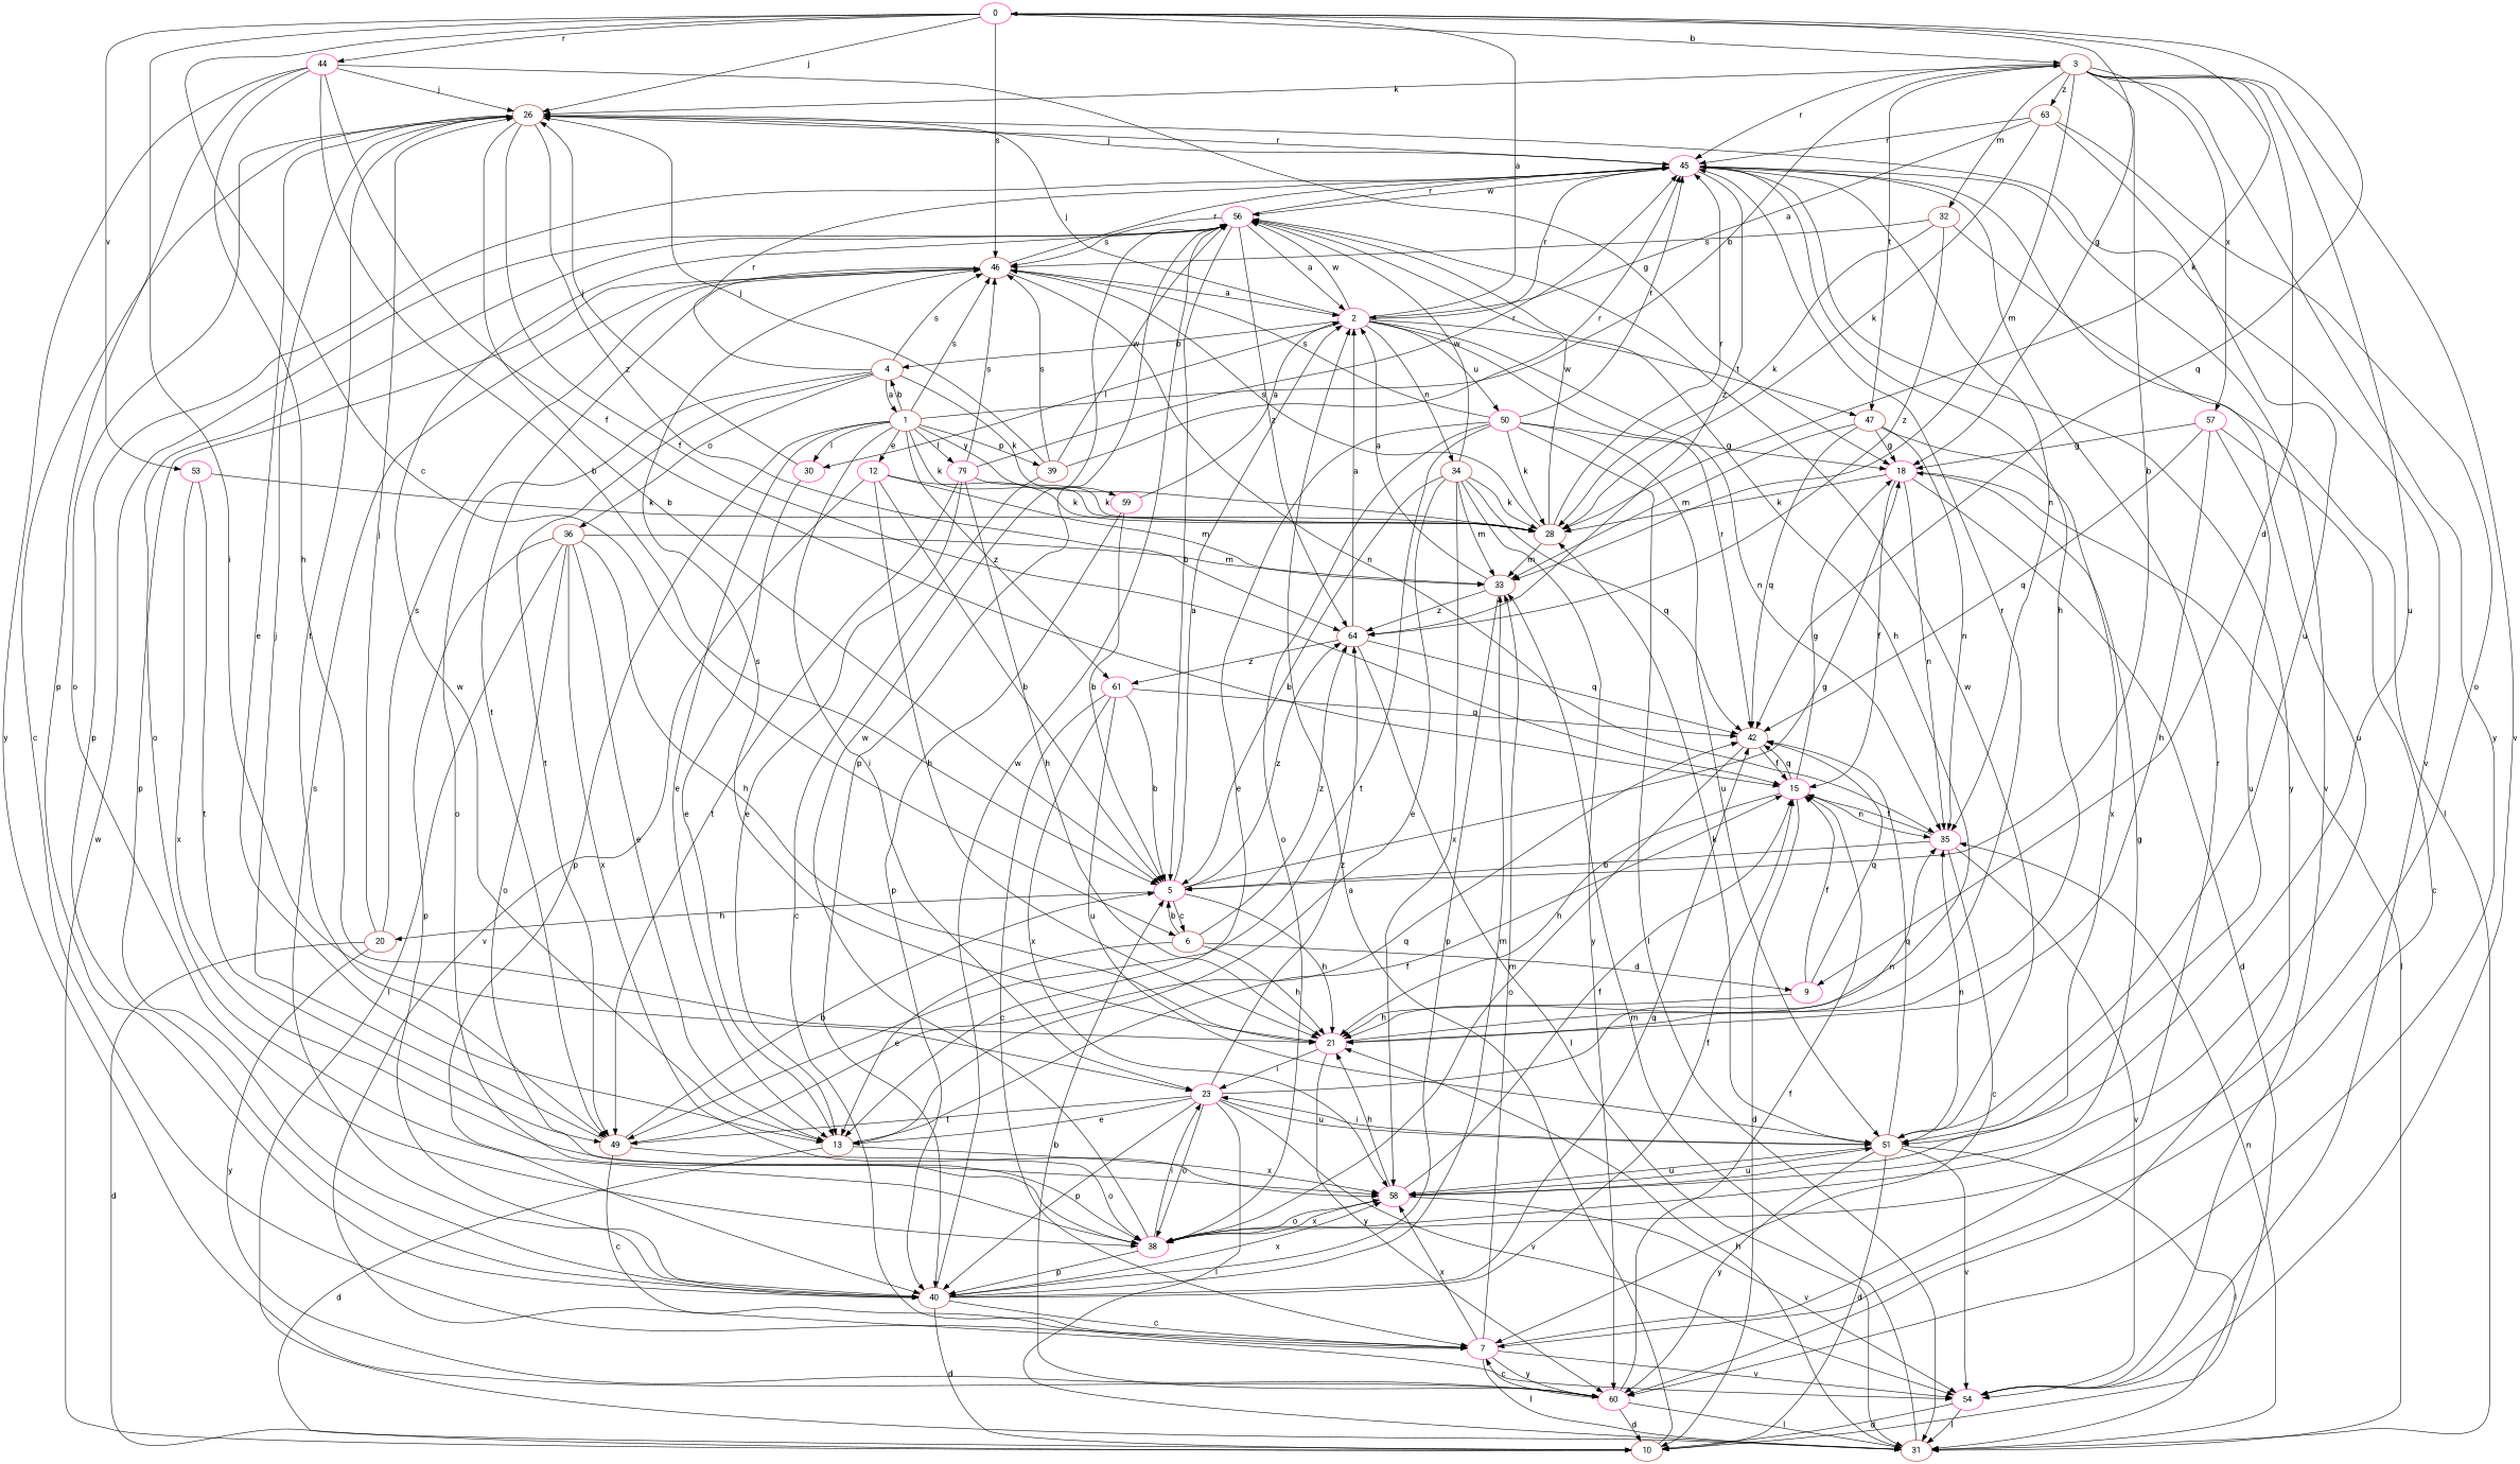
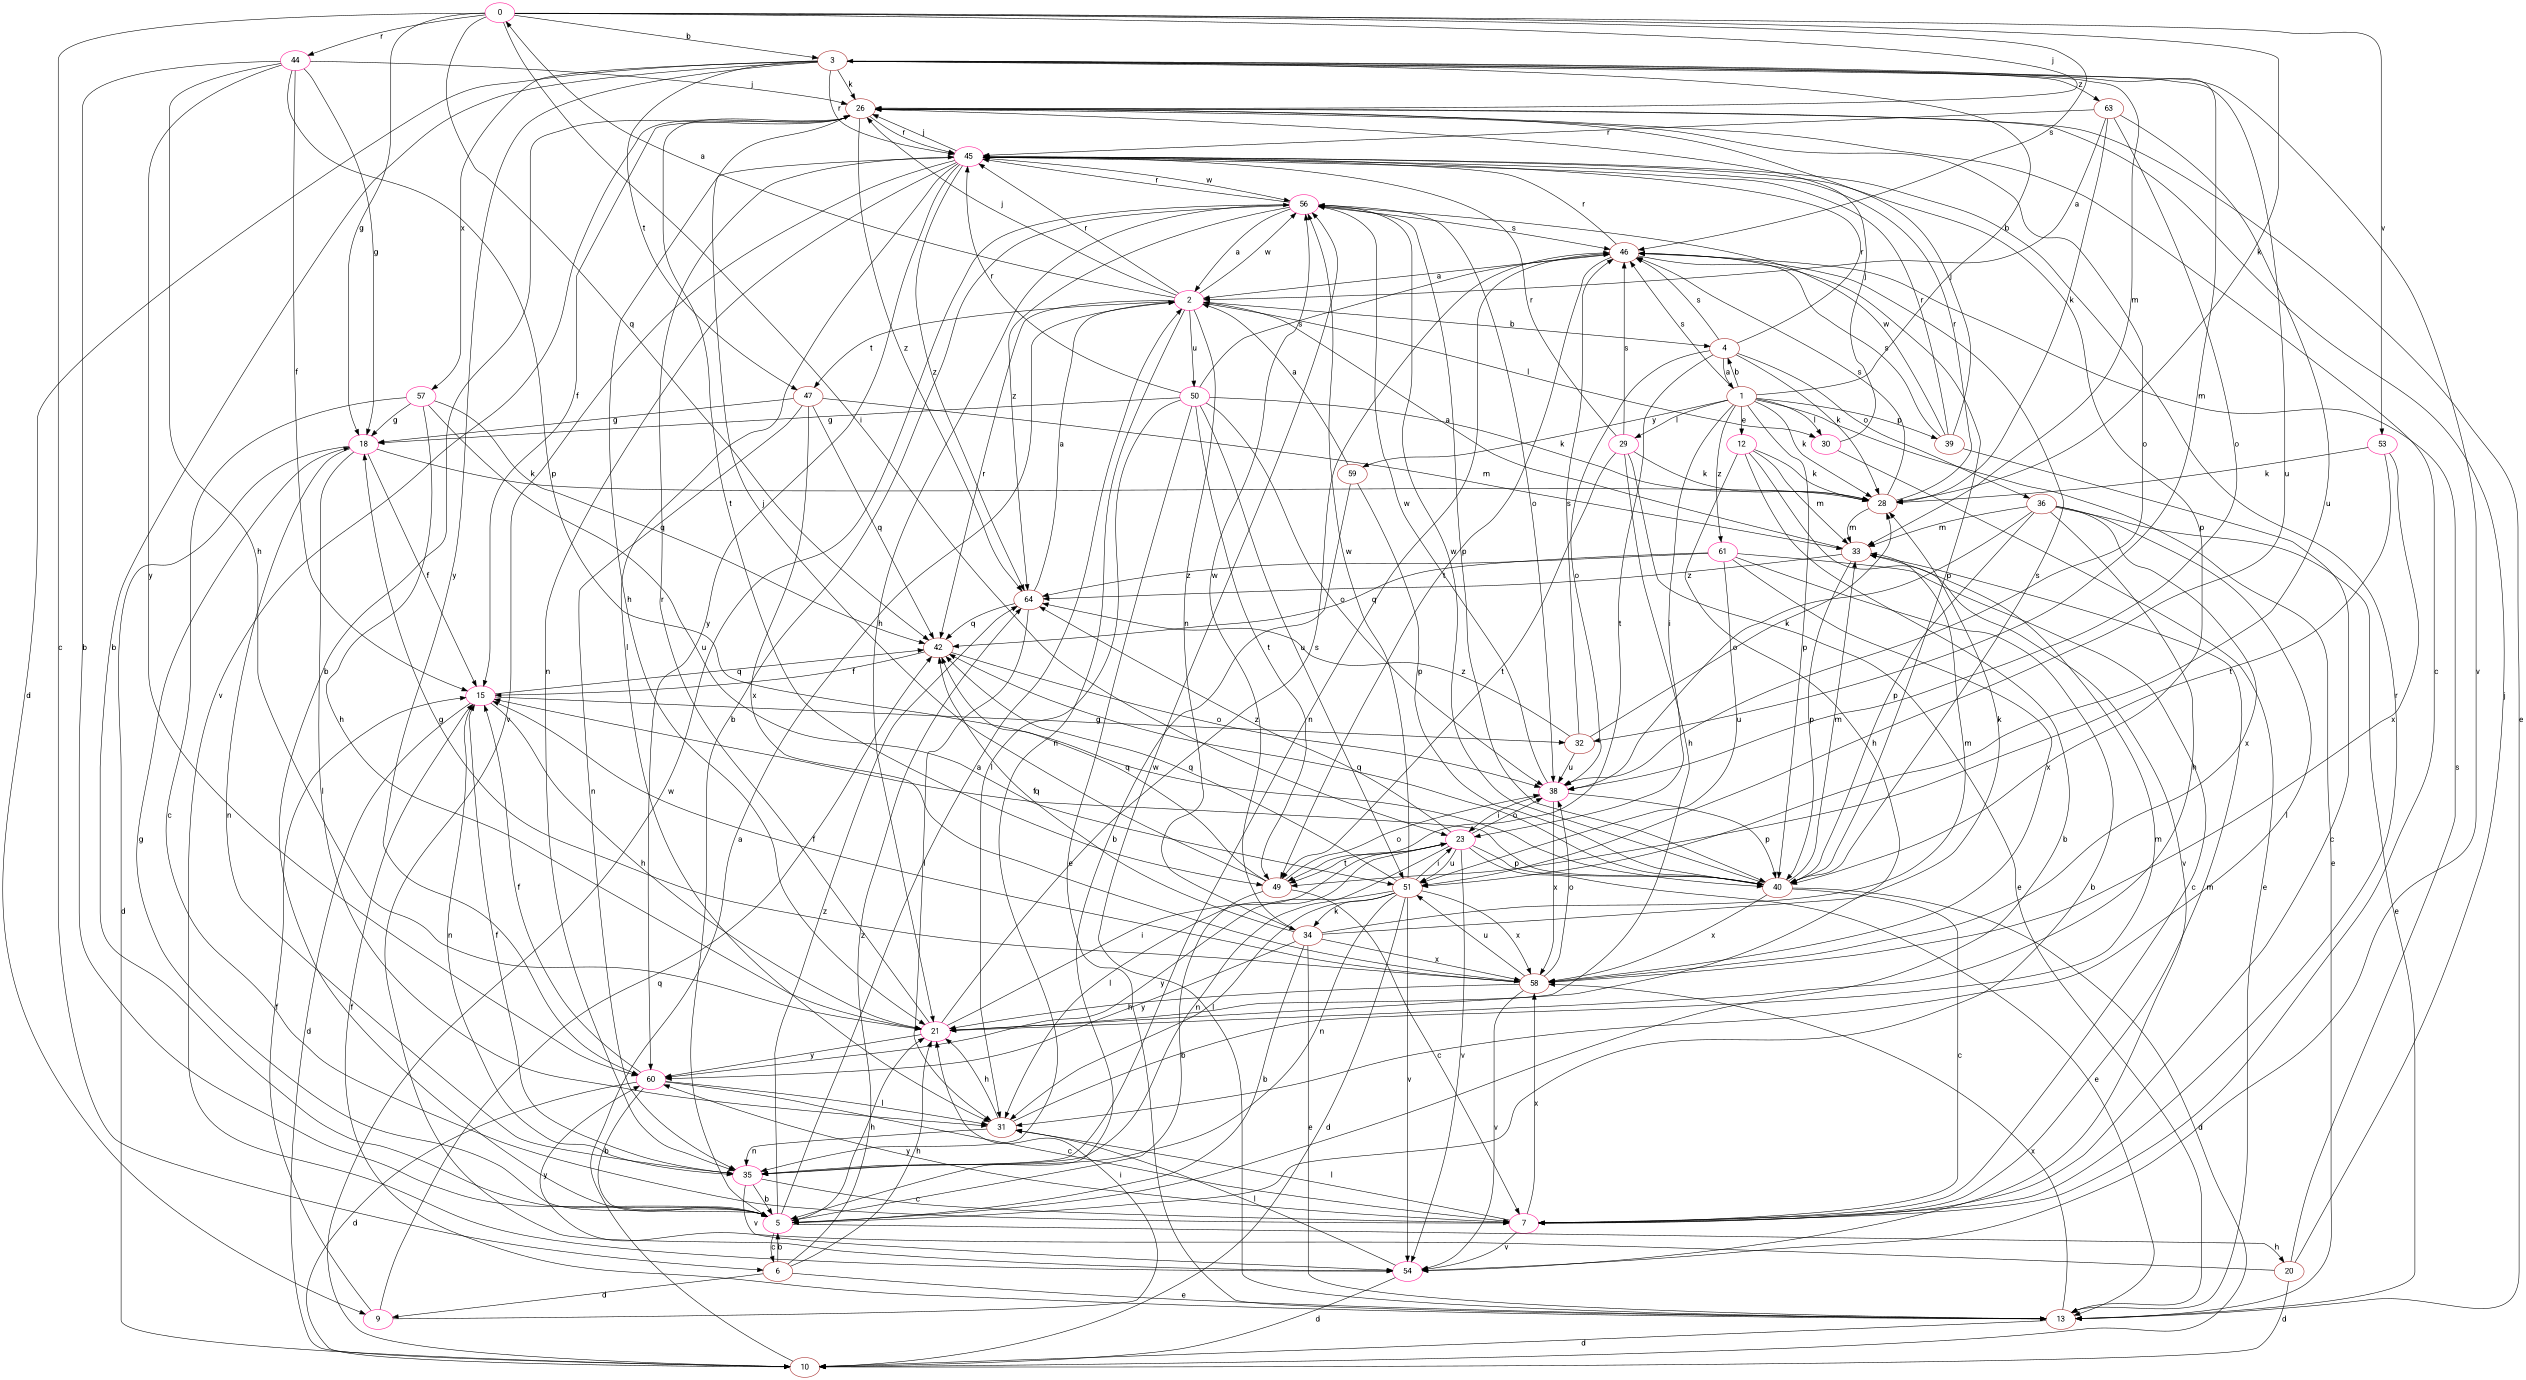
  strict digraph {
    fontname=Roboto
    node [color=brown fontname=Roboto]
    edge [fontname=Roboto]
    0 [color=deeppink]
    3
    6
    18 [color=deeppink]
    23 [color=deeppink]
    26
    28
    42
    44 [color=deeppink]
    46
    53 [color=deeppink]
    45 [color=deeppink]
    47
    5 [color=deeppink]
    9 [color=deeppink]
    32
    33
    51
    54 [color=deeppink]
    57 [color=deeppink]
    60 [color=deeppink]
    63
    13
    21 [color=deeppink]
    64
    35 [color=deeppink]
    31
    15 [color=deeppink]
    10
    40
    38 [color=deeppink]
    49
    7 [color=deeppink]
    56 [color=deeppink]
    2 [color=deeppink]
-   58 [color=deeppink]
+   58
    1
    4
    12 [color=deeppink]
-   29 [color=deeppink label=79]
+   29 [color=deeppink]
    30 [color=deeppink]
    39
-   59 [color=deeppink]
+   59
    61 [color=deeppink]
    36
    34
    50 [color=deeppink]
    20
    0 -> 3 [label=b]
    0 -> 6 [label=c]
    0 -> 18 [label=g]
    0 -> 23 [label=i]
    0 -> 26 [label=j]
    0 -> 28 [label=k]
    0 -> 42 [label=q]
    0 -> 44 [label=r]
    0 -> 46 [label=s]
    0 -> 53 [label=v]
    3 -> 26 [label=k]
    3 -> 45 [label=r]
    3 -> 47 [label=t]
    3 -> 5 [label=b]
    3 -> 9 [label=d]
    3 -> 32 [label=m]
    3 -> 33 [label=m]
    3 -> 51 [label=u]
    3 -> 54 [label=v]
    3 -> 57 [label=x]
    3 -> 60 [label=y]
    3 -> 63 [label=z]
    6 -> 5 [label=b]
    6 -> 9 [label=d]
    6 -> 13 [label=e]
    6 -> 21 [label=h]
    6 -> 64 [label=z]
    18 -> 28 [label=k]
    18 -> 35 [label=n]
    18 -> 31 [label=l]
    18 -> 15 [label=f]
    18 -> 10 [label=d]
    23 -> 51 [label=u]
    23 -> 54 [label=v]
    23 -> 13 [label=e]
    23 -> 64 [label=z]
    23 -> 35 [label=n]
    23 -> 31 [label=l]
    23 -> 40 [label=p]
    23 -> 38 [label=o]
    23 -> 49 [label=t]
    26 -> 45 [label=r]
    26 -> 5 [label=b]
    26 -> 54 [label=v]
    26 -> 13 [label=e]
    26 -> 64 [label=z]
    26 -> 15 [label=f]
    26 -> 38 [label=o]
    26 -> 49 [label=t]
    26 -> 7 [label=c]
    28 -> 46 [label=s]
    28 -> 45 [label=r]
    28 -> 33 [label=m]
-   28 -> 56 [label=w]
    42 -> 15 [label=f]
    42 -> 38 [label=o]
    44 -> 18 [label=g]
    44 -> 26 [label=j]
    44 -> 5 [label=b]
    44 -> 60 [label=y]
    44 -> 21 [label=h]
    44 -> 15 [label=f]
    44 -> 40 [label=p]
    46 -> 45 [label=r]
    46 -> 35 [label=n]
    46 -> 40 [label=p]
    46 -> 49 [label=t]
    46 -> 2 [label=a]
    53 -> 28 [label=k]
    53 -> 49 [label=t]
    53 -> 58 [label=x]
    45 -> 26 [label=j]
    45 -> 54 [label=v]
    45 -> 60 [label=y]
    45 -> 21 [label=h]
    45 -> 64 [label=z]
    45 -> 35 [label=n]
    45 -> 31 [label=l]
    45 -> 40 [label=p]
    45 -> 56 [label=w]
    47 -> 18 [label=g]
    47 -> 42 [label=q]
    47 -> 33 [label=m]
    47 -> 35 [label=n]
    47 -> 58 [label=x]
    5 -> 6 [label=c]
    5 -> 18 [label=g]
    5 -> 21 [label=h]
    5 -> 64 [label=z]
    5 -> 2 [label=a]
    5 -> 20 [label=h]
    9 -> 42 [label=q]
-   9 -> 21 [label=h]
+   9 -> 21 [label=i]
    9 -> 15 [label=f]
    32 -> 28 [label=k]
    32 -> 46 [label=s]
    32 -> 64 [label=z]
    32 -> 38 [label=u]
    33 -> 64 [label=z]
    33 -> 40 [label=p]
    33 -> 2 [label=a]
    51 -> 23 [label=i]
-   51 -> 28 [label=k]
+   51 -> 34 [label=k]
    51 -> 42 [label=q]
    51 -> 54 [label=v]
    51 -> 60 [label=y]
    51 -> 35 [label=n]
    51 -> 31 [label=l]
    51 -> 10 [label=d]
    51 -> 56 [label=w]
-   51 -> 58 [label=u]
+   51 -> 58 [label=x]
    54 -> 31 [label=l]
    54 -> 10 [label=d]
    57 -> 18 [label=g]
    57 -> 42 [label=q]
    57 -> 51 [label=u]
    57 -> 21 [label=h]
    57 -> 7 [label=c]
    60 -> 5 [label=b]
    60 -> 31 [label=l]
    60 -> 15 [label=f]
    60 -> 10 [label=d]
    60 -> 7 [label=c]
    63 -> 28 [label=k]
    63 -> 45 [label=r]
    63 -> 51 [label=u]
    63 -> 38 [label=o]
    63 -> 2 [label=a]
    13 -> 15 [label=f]
    13 -> 10 [label=d]
    13 -> 56 [label=w]
    13 -> 58 [label=x]
    21 -> 23 [label=i]
    21 -> 46 [label=s]
    21 -> 45 [label=r]
    21 -> 60 [label=y]
    64 -> 42 [label=q]
    64 -> 31 [label=l]
    64 -> 2 [label=a]
    35 -> 5 [label=b]
    35 -> 54 [label=v]
    35 -> 15 [label=f]
    35 -> 7 [label=c]
    31 -> 33 [label=m]
    31 -> 21 [label=h]
    31 -> 35 [label=n]
-   15 -> 18 [label=g]
+   15 -> 32 [label=g]
    15 -> 42 [label=q]
    15 -> 21 [label=h]
    15 -> 35 [label=n]
    15 -> 10 [label=d]
    10 -> 56 [label=w]
    10 -> 2 [label=a]
    40 -> 42 [label=q]
    40 -> 46 [label=s]
    40 -> 33 [label=m]
    40 -> 15 [label=f]
    40 -> 10 [label=d]
    40 -> 7 [label=c]
    40 -> 56 [label=w]
    40 -> 58 [label=x]
    38 -> 23 [label=i]
    38 -> 40 [label=p]
    38 -> 56 [label=w]
    38 -> 58 [label=x]
    49 -> 26 [label=j]
    49 -> 42 [label=q]
    49 -> 5 [label=b]
    49 -> 38 [label=o]
    49 -> 7 [label=c]
    7 -> 45 [label=r]
    7 -> 33 [label=m]
    7 -> 54 [label=v]
    7 -> 60 [label=y]
    7 -> 31 [label=l]
    7 -> 58 [label=x]
    56 -> 46 [label=s]
    56 -> 45 [label=r]
    56 -> 5 [label=b]
    56 -> 21 [label=h]
    56 -> 64 [label=z]
    56 -> 40 [label=p]
    56 -> 38 [label=o]
    56 -> 2 [label=a]
    2 -> 0 [label=a]
    2 -> 26 [label=j]
    2 -> 42 [label=r]
    2 -> 45 [label=r]
    2 -> 47 [label=t]
    2 -> 35 [label=n]
    2 -> 56 [label=w]
    2 -> 4 [label=b]
    2 -> 30 [label=l]
    2 -> 34 [label=n]
    2 -> 50 [label=u]
    58 -> 18 [label=g]
    58 -> 51 [label=u]
    58 -> 54 [label=v]
    58 -> 21 [label=h]
    58 -> 15 [label=f]
    58 -> 38 [label=o]
    1 -> 3 [label=b]
    1 -> 23 [label=i]
    1 -> 28 [label=k]
    1 -> 46 [label=s]
    1 -> 13 [label=e]
    1 -> 40 [label=p]
    1 -> 4 [label=b]
    1 -> 12 [label=e]
    1 -> 29 [label=l]
    1 -> 30 [label=l]
    1 -> 39 [label=p]
    1 -> 59 [label=y]
    1 -> 61 [label=z]
    4 -> 28 [label=k]
    4 -> 46 [label=s]
    4 -> 45 [label=r]
    4 -> 38 [label=o]
    4 -> 49 [label=t]
    4 -> 1 [label=a]
    4 -> 36 [label=o]
    12 -> 28 [label=k]
    12 -> 5 [label=b]
    12 -> 33 [label=m]
    12 -> 54 [label=v]
    12 -> 21 [label=h]
    29 -> 28 [label=k]
    29 -> 46 [label=s]
    29 -> 45 [label=r]
    29 -> 13 [label=e]
    29 -> 21 [label=h]
    29 -> 49 [label=t]
    30 -> 26 [label=j]
    30 -> 13 [label=e]
    39 -> 26 [label=j]
    39 -> 46 [label=s]
    39 -> 45 [label=r]
    39 -> 7 [label=c]
    39 -> 56 [label=w]
    59 -> 5 [label=b]
    59 -> 40 [label=p]
    59 -> 2 [label=a]
    61 -> 42 [label=q]
    61 -> 5 [label=b]
    61 -> 51 [label=u]
-   64 -> 61 [label=z]
+   61 -> 64 [label=z]
    61 -> 7 [label=c]
    61 -> 58 [label=x]
    36 -> 33 [label=m]
    36 -> 13 [label=e]
    36 -> 21 [label=h]
    36 -> 31 [label=l]
    36 -> 40 [label=p]
    36 -> 38 [label=o]
    36 -> 58 [label=x]
    34 -> 28 [label=k]
    34 -> 42 [label=q]
    34 -> 5 [label=b]
    34 -> 33 [label=m]
    34 -> 60 [label=y]
    34 -> 13 [label=e]
    34 -> 56 [label=w]
    34 -> 58 [label=x]
    50 -> 18 [label=g]
    50 -> 28 [label=k]
    50 -> 46 [label=s]
    50 -> 45 [label=r]
    50 -> 51 [label=u]
    50 -> 13 [label=e]
    50 -> 31 [label=l]
    50 -> 38 [label=o]
    50 -> 49 [label=t]
    20 -> 26 [label=j]
    20 -> 46 [label=s]
    20 -> 60 [label=y]
    20 -> 10 [label=d]
  }
